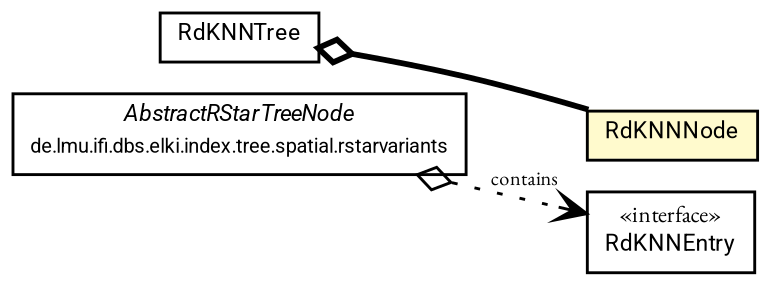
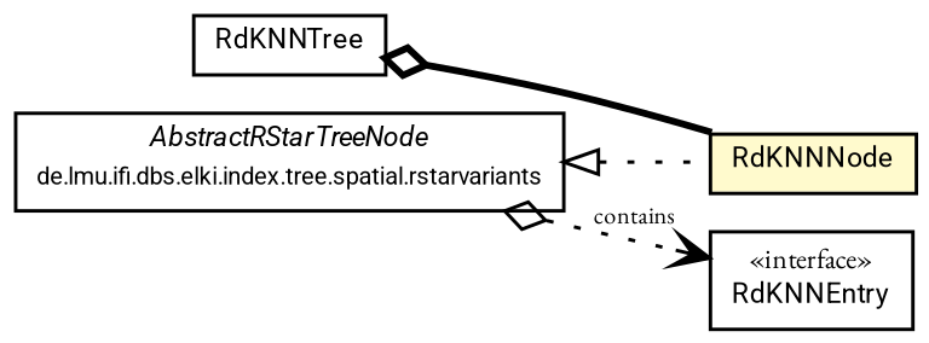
  digraph {
    fontname="EB Garamond"
    nodesep=0.15
    rankdir=LR
    ranksep=0.25
    node [fontcolor=black fontname="EB Garamond" fontsize=8 margin=0 shape=plaintext]
    edge [arrowtail=ediamond color=black dir=back fontname="EB Garamond" fontsize=7 labelfontname=Roboto labelfontsize=7 style=dotted]
    n1 [height=0 label=<<table title="de.lmu.ifi.dbs.elki.index.tree.spatial.rstarvariants.rdknn.RdKNNNode" border="0" cellborder="1" cellspacing="0" cellpadding="2" bgcolor="lemonChiffon" href="RdKNNNode.html" target="_parent"> 		<tr><td><table border="0" cellspacing="0" cellpadding="1"> 		<tr><td align="center" balign="center"> <font face="Roboto">RdKNNNode</font> </td></tr> 		</table></td></tr> 		</table>> width=0]
    n2 [height=0 label=<<table title="de.lmu.ifi.dbs.elki.index.tree.spatial.rstarvariants.rdknn.RdKNNEntry" border="0" cellborder="1" cellspacing="0" cellpadding="2" href="RdKNNEntry.html" target="_parent"> 		<tr><td><table border="0" cellspacing="0" cellpadding="1"> 		<tr><td align="center" balign="center"> &#171;interface&#187; </td></tr> 		<tr><td align="center" balign="center"> <font face="Roboto">RdKNNEntry</font> </td></tr> 		</table></td></tr> 		</table>> width=0]
    n3 [height=0 label=<<table title="de.lmu.ifi.dbs.elki.index.tree.spatial.rstarvariants.rdknn.RdKNNTree" border="0" cellborder="1" cellspacing="0" cellpadding="2" href="RdKNNTree.html" target="_parent"> 		<tr><td><table border="0" cellspacing="0" cellpadding="1"> 		<tr><td align="center" balign="center"> <font face="Roboto">RdKNNTree</font> </td></tr> 		</table></td></tr> 		</table>> width=0]
    n4 [height=0 label=<<table title="de.lmu.ifi.dbs.elki.index.tree.spatial.rstarvariants.AbstractRStarTreeNode" border="0" cellborder="1" cellspacing="0" cellpadding="2" href="../AbstractRStarTreeNode.html" target="_parent"> 		<tr><td><table border="0" cellspacing="0" cellpadding="1"> 		<tr><td align="center" balign="center"> <font face="Roboto"><i>AbstractRStarTreeNode</i></font> </td></tr> 		<tr><td align="center" balign="center"> <font face="Roboto" point-size="7.0">de.lmu.ifi.dbs.elki.index.tree.spatial.rstarvariants</font> </td></tr> 		</table></td></tr> 		</table>> width=0]
    n3 -> n1 [arrowhead=none style=bold weight=4]
+   n4 -> n1 [arrowtail=empty weight=10]
    n4 -> n2 [arrowhead=open dir=both label=contains weight=3]
  }
